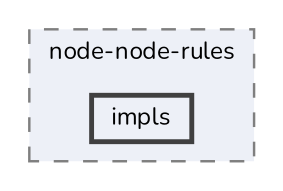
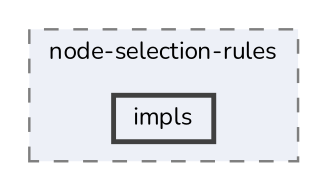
  digraph {
    compound=true
    fontname=Nunito
    n1 [color=grey25 fillcolor="#edf0f7" fontname=Nunito fontsize=10 height=0.2 label=impls shape=box style="filled,bold" width=0.4]
    subgraph cluster_1 {
      bgcolor="#edf0f7"
      fontsize=10
-     label="node-node-rules"
+     label="node-selection-rules"
      pencolor=grey50
      style="filled,dashed"
      n1
    }
  }
